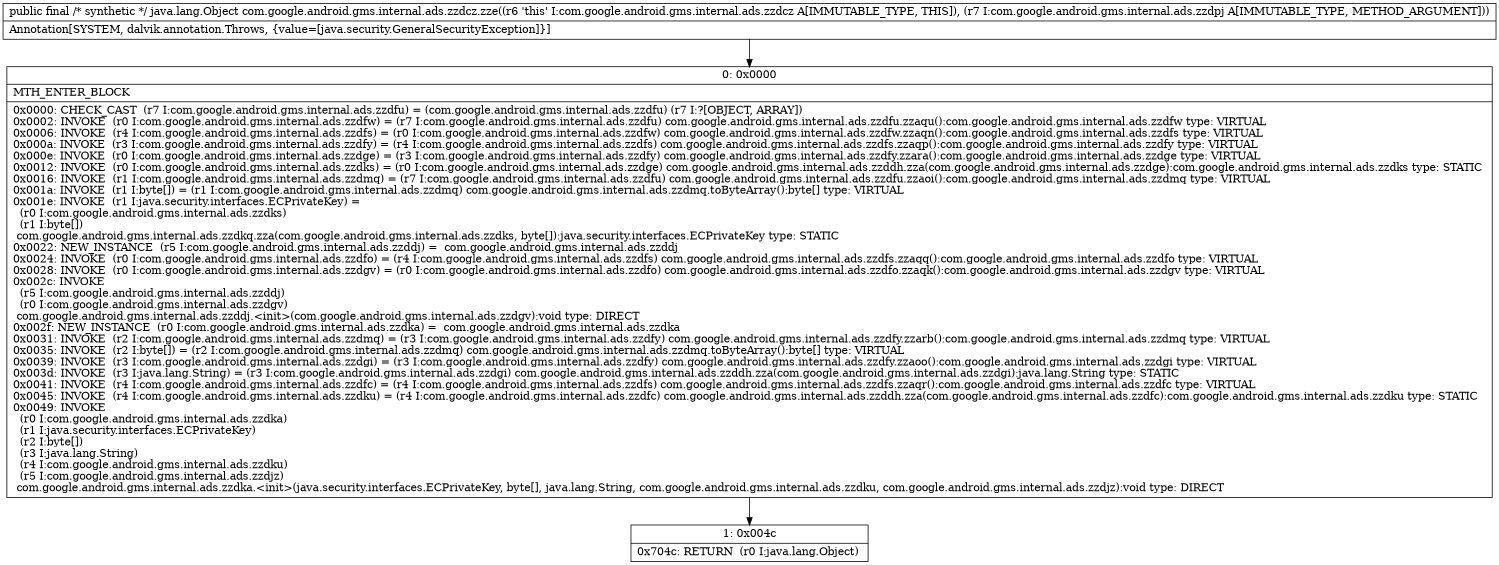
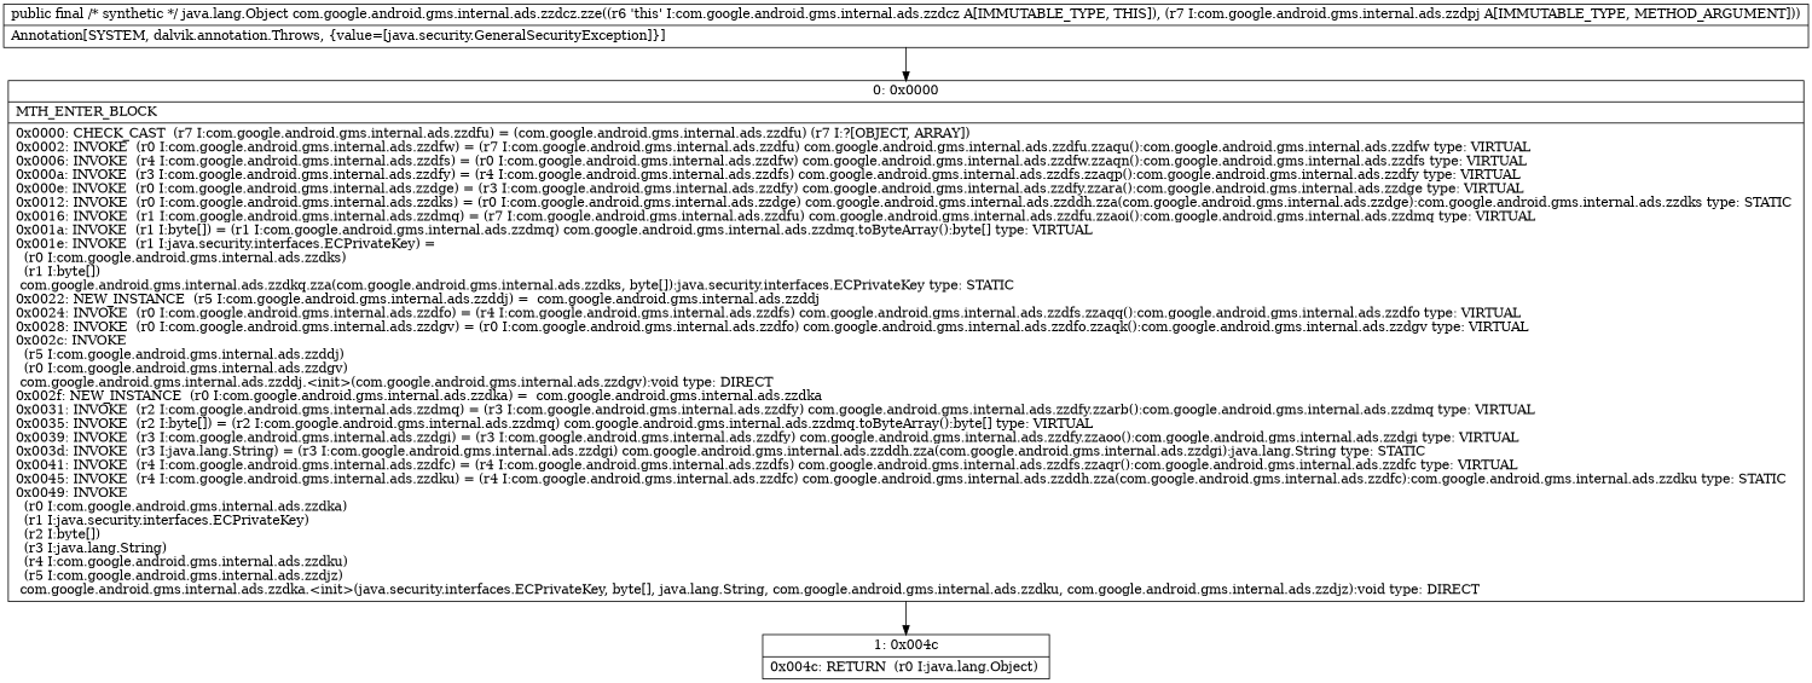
  digraph {
    node [shape=record]
    n1 [label="{0\:\ 0x0000|MTH_ENTER_BLOCK\l|0x0000: CHECK_CAST  (r7 I:com.google.android.gms.internal.ads.zzdfu) = (com.google.android.gms.internal.ads.zzdfu) (r7 I:?[OBJECT, ARRAY]) \l0x0002: INVOKE  (r0 I:com.google.android.gms.internal.ads.zzdfw) = (r7 I:com.google.android.gms.internal.ads.zzdfu) com.google.android.gms.internal.ads.zzdfu.zzaqu():com.google.android.gms.internal.ads.zzdfw type: VIRTUAL \l0x0006: INVOKE  (r4 I:com.google.android.gms.internal.ads.zzdfs) = (r0 I:com.google.android.gms.internal.ads.zzdfw) com.google.android.gms.internal.ads.zzdfw.zzaqn():com.google.android.gms.internal.ads.zzdfs type: VIRTUAL \l0x000a: INVOKE  (r3 I:com.google.android.gms.internal.ads.zzdfy) = (r4 I:com.google.android.gms.internal.ads.zzdfs) com.google.android.gms.internal.ads.zzdfs.zzaqp():com.google.android.gms.internal.ads.zzdfy type: VIRTUAL \l0x000e: INVOKE  (r0 I:com.google.android.gms.internal.ads.zzdge) = (r3 I:com.google.android.gms.internal.ads.zzdfy) com.google.android.gms.internal.ads.zzdfy.zzara():com.google.android.gms.internal.ads.zzdge type: VIRTUAL \l0x0012: INVOKE  (r0 I:com.google.android.gms.internal.ads.zzdks) = (r0 I:com.google.android.gms.internal.ads.zzdge) com.google.android.gms.internal.ads.zzddh.zza(com.google.android.gms.internal.ads.zzdge):com.google.android.gms.internal.ads.zzdks type: STATIC \l0x0016: INVOKE  (r1 I:com.google.android.gms.internal.ads.zzdmq) = (r7 I:com.google.android.gms.internal.ads.zzdfu) com.google.android.gms.internal.ads.zzdfu.zzaoi():com.google.android.gms.internal.ads.zzdmq type: VIRTUAL \l0x001a: INVOKE  (r1 I:byte[]) = (r1 I:com.google.android.gms.internal.ads.zzdmq) com.google.android.gms.internal.ads.zzdmq.toByteArray():byte[] type: VIRTUAL \l0x001e: INVOKE  (r1 I:java.security.interfaces.ECPrivateKey) = \l  (r0 I:com.google.android.gms.internal.ads.zzdks)\l  (r1 I:byte[])\l com.google.android.gms.internal.ads.zzdkq.zza(com.google.android.gms.internal.ads.zzdks, byte[]):java.security.interfaces.ECPrivateKey type: STATIC \l0x0022: NEW_INSTANCE  (r5 I:com.google.android.gms.internal.ads.zzddj) =  com.google.android.gms.internal.ads.zzddj \l0x0024: INVOKE  (r0 I:com.google.android.gms.internal.ads.zzdfo) = (r4 I:com.google.android.gms.internal.ads.zzdfs) com.google.android.gms.internal.ads.zzdfs.zzaqq():com.google.android.gms.internal.ads.zzdfo type: VIRTUAL \l0x0028: INVOKE  (r0 I:com.google.android.gms.internal.ads.zzdgv) = (r0 I:com.google.android.gms.internal.ads.zzdfo) com.google.android.gms.internal.ads.zzdfo.zzaqk():com.google.android.gms.internal.ads.zzdgv type: VIRTUAL \l0x002c: INVOKE  \l  (r5 I:com.google.android.gms.internal.ads.zzddj)\l  (r0 I:com.google.android.gms.internal.ads.zzdgv)\l com.google.android.gms.internal.ads.zzddj.\<init\>(com.google.android.gms.internal.ads.zzdgv):void type: DIRECT \l0x002f: NEW_INSTANCE  (r0 I:com.google.android.gms.internal.ads.zzdka) =  com.google.android.gms.internal.ads.zzdka \l0x0031: INVOKE  (r2 I:com.google.android.gms.internal.ads.zzdmq) = (r3 I:com.google.android.gms.internal.ads.zzdfy) com.google.android.gms.internal.ads.zzdfy.zzarb():com.google.android.gms.internal.ads.zzdmq type: VIRTUAL \l0x0035: INVOKE  (r2 I:byte[]) = (r2 I:com.google.android.gms.internal.ads.zzdmq) com.google.android.gms.internal.ads.zzdmq.toByteArray():byte[] type: VIRTUAL \l0x0039: INVOKE  (r3 I:com.google.android.gms.internal.ads.zzdgi) = (r3 I:com.google.android.gms.internal.ads.zzdfy) com.google.android.gms.internal.ads.zzdfy.zzaoo():com.google.android.gms.internal.ads.zzdgi type: VIRTUAL \l0x003d: INVOKE  (r3 I:java.lang.String) = (r3 I:com.google.android.gms.internal.ads.zzdgi) com.google.android.gms.internal.ads.zzddh.zza(com.google.android.gms.internal.ads.zzdgi):java.lang.String type: STATIC \l0x0041: INVOKE  (r4 I:com.google.android.gms.internal.ads.zzdfc) = (r4 I:com.google.android.gms.internal.ads.zzdfs) com.google.android.gms.internal.ads.zzdfs.zzaqr():com.google.android.gms.internal.ads.zzdfc type: VIRTUAL \l0x0045: INVOKE  (r4 I:com.google.android.gms.internal.ads.zzdku) = (r4 I:com.google.android.gms.internal.ads.zzdfc) com.google.android.gms.internal.ads.zzddh.zza(com.google.android.gms.internal.ads.zzdfc):com.google.android.gms.internal.ads.zzdku type: STATIC \l0x0049: INVOKE  \l  (r0 I:com.google.android.gms.internal.ads.zzdka)\l  (r1 I:java.security.interfaces.ECPrivateKey)\l  (r2 I:byte[])\l  (r3 I:java.lang.String)\l  (r4 I:com.google.android.gms.internal.ads.zzdku)\l  (r5 I:com.google.android.gms.internal.ads.zzdjz)\l com.google.android.gms.internal.ads.zzdka.\<init\>(java.security.interfaces.ECPrivateKey, byte[], java.lang.String, com.google.android.gms.internal.ads.zzdku, com.google.android.gms.internal.ads.zzdjz):void type: DIRECT \l}"]
-   n2 [label="{1\:\ 0x004c|0x704c: RETURN  (r0 I:java.lang.Object) \l}"]
+   n2 [label="{1\:\ 0x004c|0x004c: RETURN  (r0 I:java.lang.Object) \l}"]
    n3 [label="{public final \/* synthetic *\/ java.lang.Object com.google.android.gms.internal.ads.zzdcz.zze((r6 'this' I:com.google.android.gms.internal.ads.zzdcz A[IMMUTABLE_TYPE, THIS]), (r7 I:com.google.android.gms.internal.ads.zzdpj A[IMMUTABLE_TYPE, METHOD_ARGUMENT]))  | Annotation[SYSTEM, dalvik.annotation.Throws, \{value=[java.security.GeneralSecurityException]\}]\l}"]
    n1 -> n2
    n3 -> n1
  }
